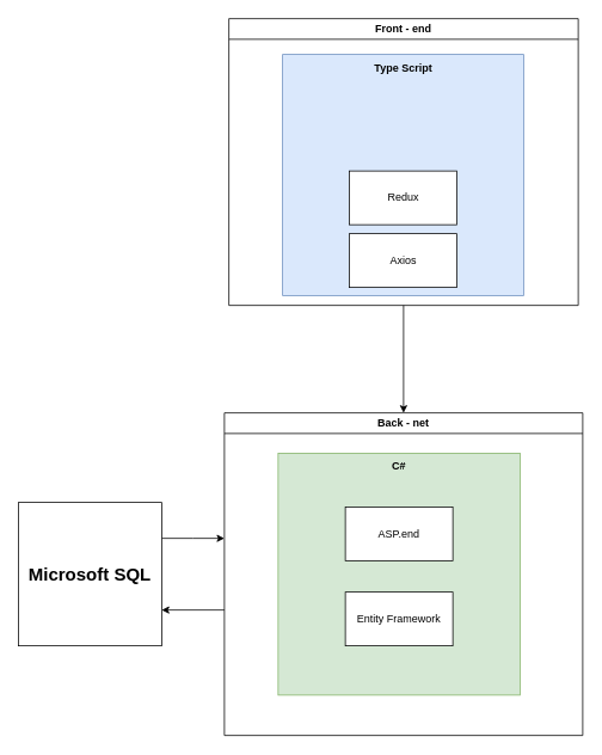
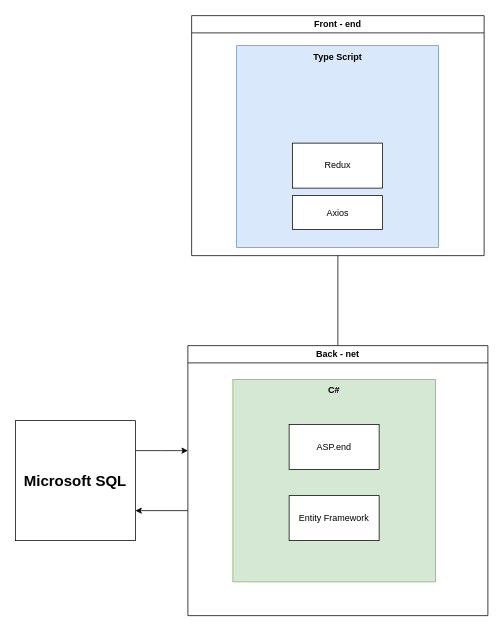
  <mxCell id="0" />
  <mxCell id="1" parent="0" />
- <mxCell id="2" style="edgeStyle=orthogonalEdgeStyle;rounded=0;orthogonalLoop=1;jettySize=auto;html=1;exitX=0.5;exitY=1;exitDx=0;exitDy=0;entryX=0.5;entryY=0;entryDx=0;entryDy=0;" parent="1" source="3" target="9" edge="1"><mxGeometry relative="1" as="geometry" /></mxCell>
+ <mxCell id="2" style="edgeStyle=orthogonalEdgeStyle;rounded=0;orthogonalLoop=1;jettySize=auto;html=1;exitX=0.5;exitY=1;exitDx=0;exitDy=0;entryX=0.5;entryY=0;entryDx=0;entryDy=0;endArrow=none;" parent="1" source="3" target="9" edge="1"><mxGeometry relative="1" as="geometry" /></mxCell>
  <mxCell id="3" value="Front - end" style="swimlane;whiteSpace=wrap;html=1;" parent="1" vertex="1"><mxGeometry x="255" y="20" width="390" height="320" as="geometry" /></mxCell>
  <mxCell id="4" value="" style="group" parent="3" vertex="1" connectable="0"><mxGeometry x="60" y="40" width="269" height="269" as="geometry" /></mxCell>
  <mxCell id="5" value="" style="whiteSpace=wrap;html=1;aspect=fixed;fillColor=#dae8fc;strokeColor=#6c8ebf;" parent="4" vertex="1"><mxGeometry width="269" height="269" as="geometry" /></mxCell>
  <mxCell id="6" value="&lt;b&gt;Type Script&lt;/b&gt;" style="text;html=1;align=center;verticalAlign=middle;whiteSpace=wrap;rounded=0;" parent="4" vertex="1"><mxGeometry x="94.5" width="80" height="30" as="geometry" /></mxCell>
  <mxCell id="7" value="Redux" style="rounded=0;whiteSpace=wrap;html=1;" parent="4" vertex="1"><mxGeometry x="74.5" y="130" width="120" height="60" as="geometry" /></mxCell>
- <mxCell id="8" value="Axios" style="rounded=0;whiteSpace=wrap;html=1;" parent="4" vertex="1"><mxGeometry x="74.5" y="200" width="120" height="60" as="geometry" /></mxCell>
+ <mxCell id="8" value="Axios" style="rounded=0;whiteSpace=wrap;html=1;" parent="4" vertex="1"><mxGeometry x="74.5" y="200" width="120" height="45" as="geometry" /></mxCell>
  <mxCell id="9" value="Back - net" style="swimlane;whiteSpace=wrap;html=1;" parent="1" vertex="1"><mxGeometry x="250" y="460" width="400" height="360" as="geometry" /></mxCell>
  <mxCell id="10" value="" style="whiteSpace=wrap;html=1;aspect=fixed;fillColor=#d5e8d4;strokeColor=#82b366;" parent="9" vertex="1"><mxGeometry x="60" y="45" width="270" height="270" as="geometry" /></mxCell>
  <mxCell id="11" value="C#" style="text;html=1;align=center;verticalAlign=middle;whiteSpace=wrap;rounded=0;fontStyle=1" parent="9" vertex="1"><mxGeometry x="165" y="45" width="60" height="30" as="geometry" /></mxCell>
  <mxCell id="12" value="ASP.end" style="rounded=0;whiteSpace=wrap;html=1;" parent="9" vertex="1"><mxGeometry x="135" y="105" width="120" height="60" as="geometry" /></mxCell>
  <mxCell id="13" value="Entity Framework" style="rounded=0;whiteSpace=wrap;html=1;" parent="9" vertex="1"><mxGeometry x="135" y="200" width="120" height="60" as="geometry" /></mxCell>
  <mxCell id="14" style="edgeStyle=orthogonalEdgeStyle;rounded=0;orthogonalLoop=1;jettySize=auto;html=1;exitX=1;exitY=0.25;exitDx=0;exitDy=0;" parent="1" source="15" edge="1"><mxGeometry relative="1" as="geometry"><mxPoint x="250" y="600" as="targetPoint" /></mxGeometry></mxCell>
  <mxCell id="15" value="&lt;font style=&quot;font-size: 20px;&quot;&gt;&lt;b&gt;Microsoft SQL&lt;/b&gt;&lt;/font&gt;" style="whiteSpace=wrap;html=1;aspect=fixed;" parent="1" vertex="1"><mxGeometry x="20" y="560" width="160" height="160" as="geometry" /></mxCell>
  <mxCell id="16" value="" style="endArrow=classic;html=1;rounded=0;entryX=1;entryY=0.75;entryDx=0;entryDy=0;" parent="1" target="15" edge="1"><mxGeometry width="50" height="50" relative="1" as="geometry"><mxPoint x="250" y="680" as="sourcePoint" /><mxPoint x="320" y="620" as="targetPoint" /></mxGeometry></mxCell>
